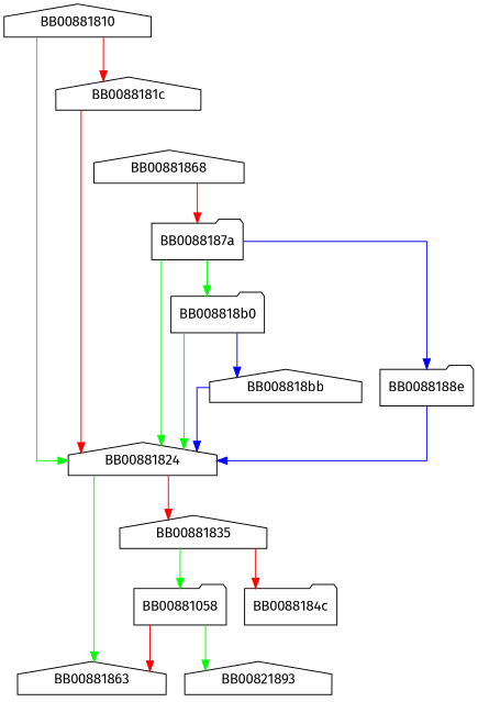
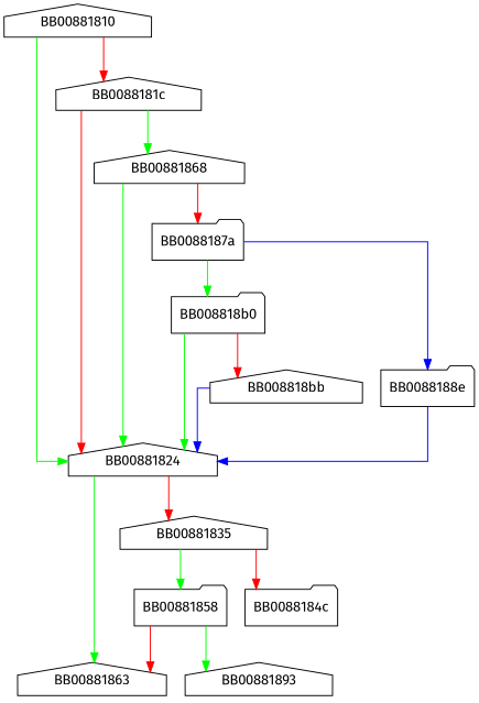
  digraph {
    fontname="Fira Sans"
    splines=ortho
    node [fontname="Fira Sans" shape=house]
    edge [color=green fontname="Fira Sans"]
    BB00881810
    BB00881824
    BB0088181c
    BB00881863
    BB00881835
    BB00881868
-   BB00881858 [shape=folder label=BB00881058]
+   BB00881858 [shape=folder]
    BB0088184c [shape=folder]
    BB0088187a [shape=folder]
    BB008818b0 [shape=folder]
    BB0088188e [shape=folder]
-   BB00881893 [label=BB00821893]
+   BB00881893
    BB008818bb
    BB00881810 -> BB00881824
    BB00881810 -> BB0088181c [color=red]
    BB00881824 -> BB00881863
    BB00881824 -> BB00881835 [color=red]
    BB0088181c -> BB00881824 [color=red]
+   BB0088181c -> BB00881868
    BB00881835 -> BB00881858
    BB00881835 -> BB0088184c [color=red]
-   BB0088187a -> BB00881824
+   BB00881868 -> BB00881824
    BB00881868 -> BB0088187a [color=red]
    BB00881858 -> BB00881863 [color=red]
    BB00881858 -> BB00881893
    BB0088187a -> BB008818b0
    BB0088187a -> BB0088188e [color=blue]
    BB008818b0 -> BB00881824
-   BB008818b0 -> BB008818bb [color=blue]
+   BB008818b0 -> BB008818bb [color=red]
    BB0088188e -> BB00881824 [color=blue]
    BB008818bb -> BB00881824 [color=blue]
  }
